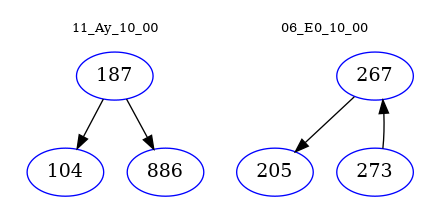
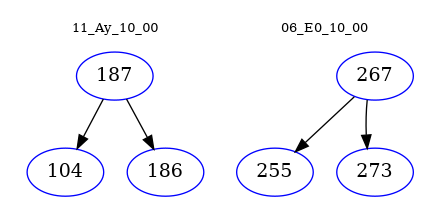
  digraph {
    node [color=blue]
    edge [color=black]
    n1 [label=187]
    n2 [label=104]
-   n3 [label=886]
+   n3 [label=186]
    n4 [label=267]
-   n5 [label=205]
+   n5 [label=255]
    n6 [label=273]
    subgraph cluster_1 {
      color=white
      fontsize=10
      label="11_Ay_10_00"
      n1
      n2
      n3
    }
    subgraph cluster_2 {
      color=white
      fontsize=10
      label="06_E0_10_00"
      n4
      n5
      n6
    }
    n1 -> n2
    n1 -> n3
    n4 -> n5
-   n6 -> n4
+   n4 -> n6
  }
